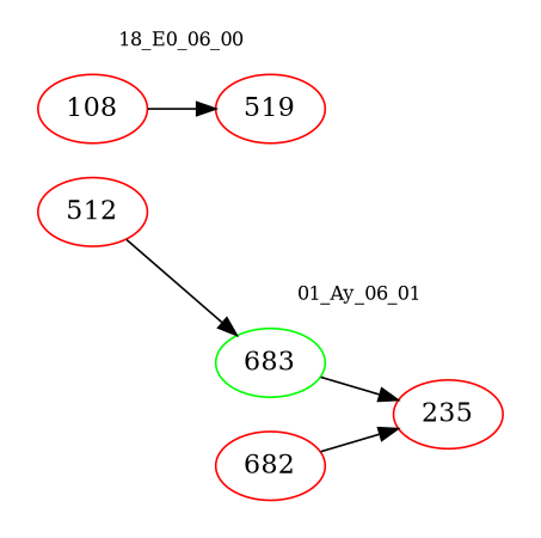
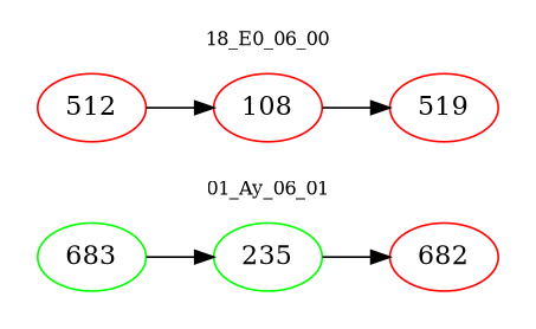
  digraph {
    rankdir=LR
    node [color=red]
    edge [color=black]
    n1 [color=green label=683]
-   n2 [label=235]
+   n2 [color=green label=235]
    n3 [label=682]
    n4 [label=512]
    n5 [label=108]
    n6 [label=519]
    subgraph cluster_1 {
      color=white
      fontsize=10
      label="01_Ay_06_01"
      n1
      n2
      n3
    }
    subgraph cluster_2 {
      color=white
      fontsize=10
      label="18_E0_06_00"
      n4
      n5
      n6
    }
    n1 -> n2
-   n3 -> n2
-   n4 -> n1
+   n2 -> n3
+   n4 -> n5
    n5 -> n6
  }
